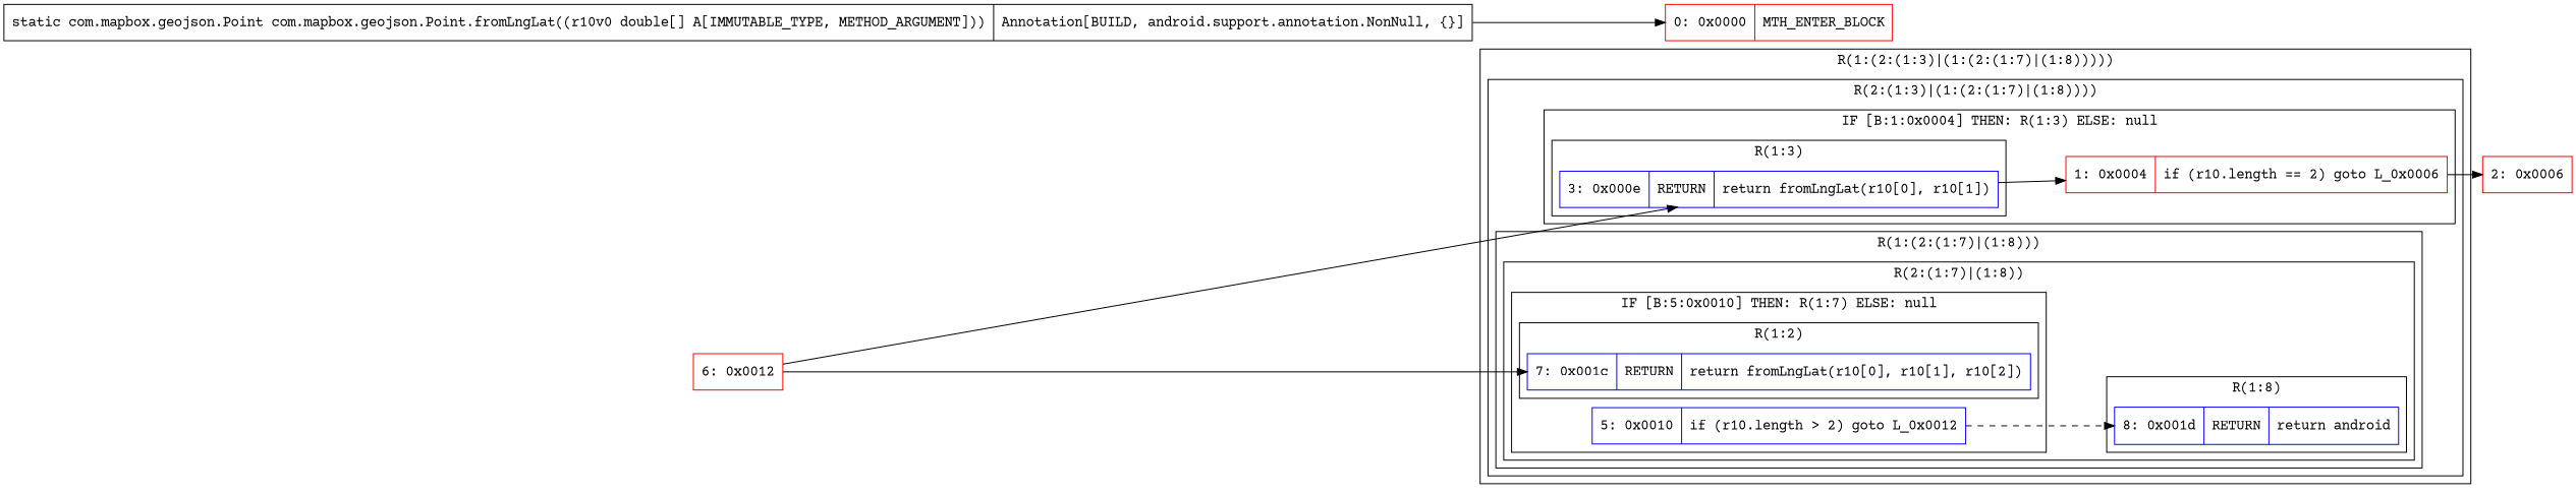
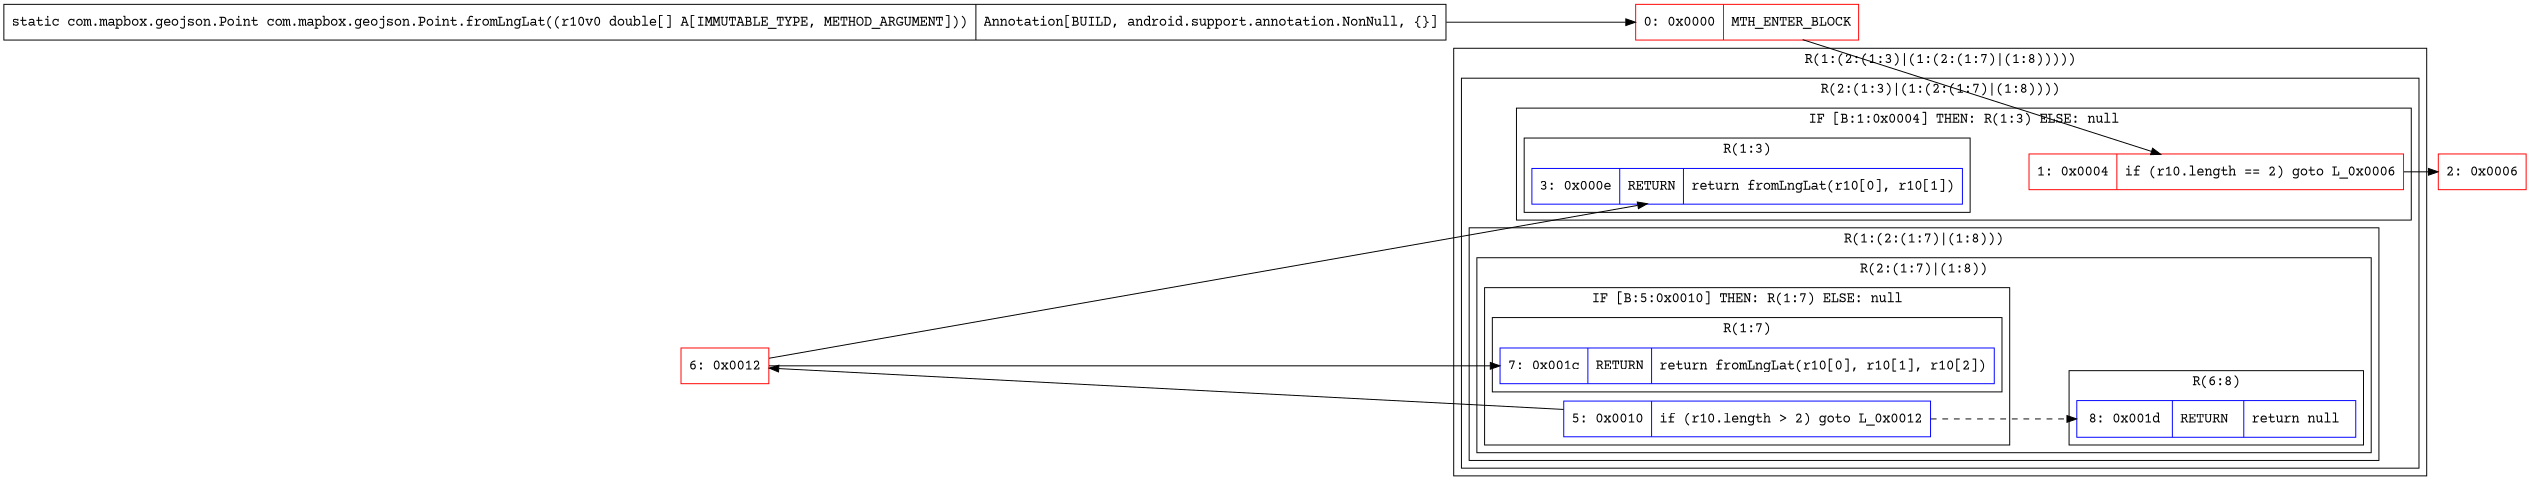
  digraph {
    fontname="Courier Prime"
    rankdir=LR
    node [color=blue fontname="Courier Prime" shape=record]
    edge [fontname="Courier Prime"]
    n1 [label="{3\:\ 0x000e|RETURN\l|return fromLngLat(r10[0], r10[1])\l}"]
    n2 [color=red label="{1\:\ 0x0004|if (r10.length == 2) goto L_0x0006\l}"]
    n3 [label="{7\:\ 0x001c|RETURN\l|return fromLngLat(r10[0], r10[1], r10[2])\l}"]
    n4 [label="{5\:\ 0x0010|if (r10.length \> 2) goto L_0x0012\l}"]
-   n5 [label="{8\:\ 0x001d|RETURN\l|return android\l}"]
+   n5 [label="{8\:\ 0x001d|RETURN\l|return null\l}"]
    n6 [color=red label="{2\:\ 0x0006}"]
    n7 [color=red label="{6\:\ 0x0012}"]
    n8 [color=red label="{0\:\ 0x0000|MTH_ENTER_BLOCK\l}"]
    n9 [label="{static com.mapbox.geojson.Point com.mapbox.geojson.Point.fromLngLat((r10v0 double[] A[IMMUTABLE_TYPE, METHOD_ARGUMENT]))  | Annotation[BUILD, android.support.annotation.NonNull, \{\}]\l}" color=""]
    subgraph cluster_1 {
      label="R(1:(2:(1:3)|(1:(2:(1:7)|(1:8)))))"
      subgraph cluster_2 {
        label="R(2:(1:3)|(1:(2:(1:7)|(1:8))))"
        subgraph cluster_3 {
          label="IF [B:1:0x0004] THEN: R(1:3) ELSE: null"
          n2
          subgraph cluster_4 {
            label="R(1:3)"
            n1
          }
        }
        subgraph cluster_5 {
          label="R(1:(2:(1:7)|(1:8)))"
          subgraph cluster_6 {
            label="R(2:(1:7)|(1:8))"
            subgraph cluster_7 {
              label="IF [B:5:0x0010] THEN: R(1:7) ELSE: null"
              n4
              subgraph cluster_8 {
-               label="R(1:2)"
+               label="R(1:7)"
                n3
              }
            }
            subgraph cluster_9 {
-             label="R(1:8)"
+             label="R(6:8)"
              n5
            }
          }
        }
      }
    }
    n2 -> n6
    n4 -> n5 [style=dashed]
+   n4 -> n7
    n7 -> n1
    n7 -> n3
-   n1 -> n2
+   n8 -> n2
    n9 -> n8
  }
